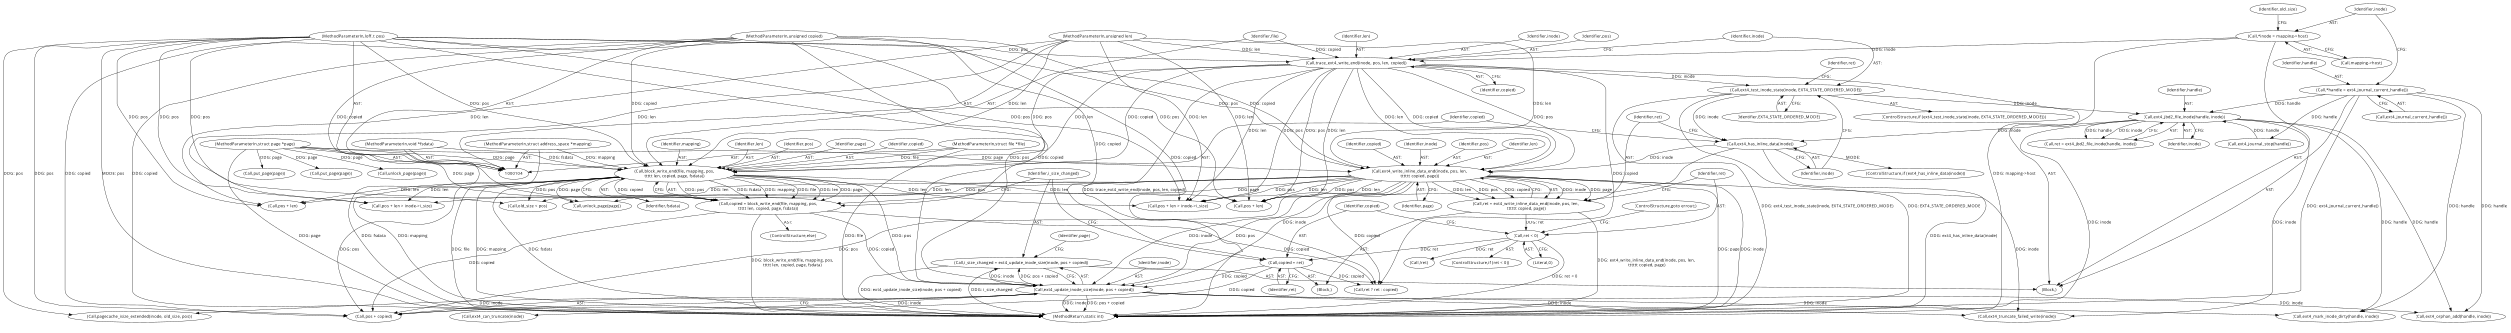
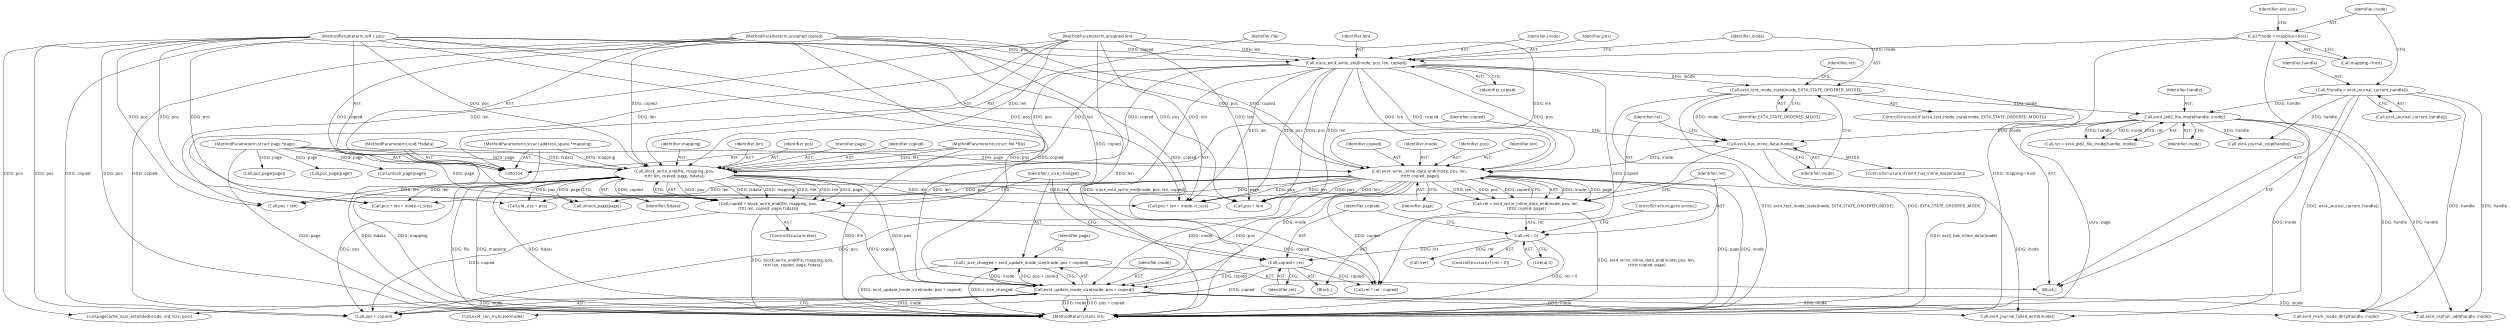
  digraph {
    fontname="Open Sans"
    node [fontname="Open Sans"]
    edge [fontname="Open Sans"]
    n1 [label="(Call,i_size_changed = ext4_update_inode_size(inode, pos + copied))"]
    n2 [label="(Call,ext4_update_inode_size(inode, pos + copied))"]
    n3 [label="(Block,)"]
    n4 [label="(MethodReturn,static int)"]
    n5 [label="(Call,pos + copied)"]
    n6 [label="(Call,ext4_mark_inode_dirty(handle, inode))"]
    n7 [label="(Call,ext4_can_truncate(inode))"]
    n8 [label="(Call,pagecache_isize_extended(inode, old_size, pos))"]
-   n9 [label="(Call,ext4_truncate_failed_write(inode))"]
+   n9 [label="(Call,ext4_journal_failed_write(inode))"]
    n10 [label="(Call,ext4_orphan_add(handle, inode))"]
    n11 [label="(Call,ext4_write_inline_data_end(inode, pos, len,\n \t\t\t\t\t\t copied, page))"]
    n12 [label="(Call,ret = ext4_write_inline_data_end(inode, pos, len,\n \t\t\t\t\t\t copied, page))"]
    n13 [label="(Call,unlock_page(page))"]
    n14 [label="(Identifier,page)"]
    n15 [label="(Call,old_size < pos)"]
    n16 [label="(Call,pos + len)"]
    n17 [label="(Call,ret ? ret : copied)"]
    n18 [label="(Call,pos + len > inode->i_size)"]
    n19 [label="(Call,pos + len > inode->i_size)"]
    n20 [label="(Call,pos + len)"]
    n21 [label="(Block,)"]
    n22 [label="(Call,ret < 0)"]
    n23 [label="(Call,ext4_has_inline_data(inode))"]
    n24 [label="(ControlStructure,if (ext4_has_inline_data(inode)))"]
    n25 [label="(Identifier,inode)"]
    n26 [label="(Call,ext4_test_inode_state(inode, EXT4_STATE_ORDERED_MODE))"]
    n27 [label="(Call,ext4_jbd2_file_inode(handle, inode))"]
    n28 [label="(Identifier,inode)"]
    n29 [label="(Call,ext4_journal_stop(handle))"]
    n30 [label="(Call,ret = ext4_jbd2_file_inode(handle, inode))"]
    n31 [label="(Call,*handle = ext4_journal_current_handle())"]
    n32 [label="(Call,ext4_journal_current_handle())"]
    n33 [label="(ControlStructure,if (ext4_test_inode_state(inode, EXT4_STATE_ORDERED_MODE)))"]
    n34 [label="(Identifier,EXT4_STATE_ORDERED_MODE)"]
    n35 [label="(Call,trace_ext4_write_end(inode, pos, len, copied))"]
    n36 [label="(Call,block_write_end(file, mapping, pos,\n\t\t\t\t\t len, copied, page, fsdata))"]
    n37 [label="(Identifier,copied)"]
    n38 [label="(Call,copied = block_write_end(file, mapping, pos,\n\t\t\t\t\t len, copied, page, fsdata))"]
    n39 [label="(Identifier,fsdata)"]
    n40 [label="(Call,*inode = mapping->host)"]
    n41 [label="(Call,mapping->host)"]
    n42 [label="(MethodParameterIn,loff_t pos)"]
    1000104
    n44 [label="(MethodParameterIn,unsigned len)"]
    n45 [label="(MethodParameterIn,unsigned copied)"]
    n46 [label="(Call,copied = ret)"]
    n47 [label="(Identifier,ret)"]
    n48 [label="(ControlStructure,else)"]
    n49 [label="(MethodParameterIn,struct page *page)"]
    n50 [label="(Call,put_page(page))"]
    n51 [label="(Call,put_page(page))"]
    n52 [label="(Call,unlock_page(page))"]
    n53 [label="(MethodParameterIn,struct file *file)"]
    n54 [label="(MethodParameterIn,struct address_space *mapping)"]
    n55 [label="(MethodParameterIn,void *fsdata)"]
    n56 [label="(Literal,0)"]
    n57 [label="(Call,!ret)"]
    n58 [label="(ControlStructure,if (ret < 0))"]
    n59 [label="(Identifier,copied)"]
    n60 [label="(Identifier,len)"]
    n61 [label="(Identifier,mapping)"]
    n62 [label="(Identifier,old_size)"]
    n63 [label="(Identifier,handle)"]
    n64 [label="(Identifier,inode)"]
    n65 [label="(Identifier,inode)"]
    n66 [label="(ControlStructure,goto errout;)"]
    n67 [label="(Identifier,inode)"]
    n68 [label="(Identifier,len)"]
    n69 [label="(Identifier,pos)"]
    n70 [label="(Identifier,inode)"]
    n71 [label="(Identifier,file)"]
    n72 [label="(Identifier,ret)"]
    n73 [label="(Identifier,copied)"]
    n74 [label="(Identifier,page)"]
    n75 [label="(Identifier,pos)"]
    n76 [label="(Identifier,ret)"]
    n77 [label="(Identifier,i_size_changed)"]
    n78 [label="(Identifier,inode)"]
    n79 [label="(Identifier,ret)"]
    n80 [label="(Identifier,page)"]
    n81 [label="(Identifier,copied)"]
    n82 [label="(Identifier,pos)"]
    n83 [label="(Identifier,len)"]
    n84 [label="(Identifier,handle)"]
    n85 [label="(Identifier,copied)"]
    n1 -> n2 [label="CFG: "]
    n1 -> n3 [label="AST: "]
    n1 -> n4 [label="DDG: ext4_update_inode_size(inode, pos + copied)"]
    n1 -> n4 [label="DDG: i_size_changed"]
    n2 -> n1 [label="AST: "]
    n2 -> n1 [label="DDG: inode"]
    n2 -> n1 [label="DDG: pos + copied"]
    n2 -> n4 [label="DDG: inode"]
    n2 -> n4 [label="DDG: pos + copied"]
    n2 -> n5 [label="CFG: "]
    n2 -> n6 [label="DDG: inode"]
    n2 -> n7 [label="DDG: inode"]
    n2 -> n8 [label="DDG: inode"]
    n2 -> n9 [label="DDG: inode"]
    n2 -> n10 [label="DDG: inode"]
    n5 -> n2 [label="AST: "]
    n11 -> n2 [label="DDG: inode"]
    n11 -> n2 [label="DDG: pos"]
    n11 -> n4 [label="DDG: inode"]
    n11 -> n4 [label="DDG: page"]
    n11 -> n5 [label="DDG: pos"]
    n11 -> n9 [label="DDG: inode"]
    n11 -> n12 [label="AST: "]
    n11 -> n12 [label="DDG: inode"]
    n11 -> n12 [label="DDG: page"]
    n11 -> n12 [label="DDG: len"]
    n11 -> n12 [label="DDG: pos"]
    n11 -> n12 [label="DDG: copied"]
    n11 -> n13 [label="DDG: page"]
    n11 -> n14 [label="CFG: "]
    n11 -> n15 [label="DDG: pos"]
    n11 -> n16 [label="DDG: len"]
    n11 -> n17 [label="DDG: copied"]
    n11 -> n18 [label="DDG: len"]
    n11 -> n19 [label="DDG: pos"]
    n11 -> n19 [label="DDG: len"]
    n11 -> n20 [label="DDG: pos"]
    n11 -> n20 [label="DDG: len"]
    n12 -> n4 [label="DDG: ext4_write_inline_data_end(inode, pos, len,\n \t\t\t\t\t\t copied, page)"]
    n12 -> n11 [label="CFG: "]
    n12 -> n21 [label="AST: "]
    n12 -> n22 [label="DDG: ret"]
    n14 -> n11 [label="AST: "]
    n22 -> n4 [label="DDG: ret < 0"]
    n22 -> n46 [label="DDG: ret"]
    n22 -> n56 [label="CFG: "]
    n22 -> n57 [label="DDG: ret"]
    n22 -> n58 [label="AST: "]
    n23 -> n2 [label="DDG: inode"]
    n23 -> n4 [label="DDG: ext4_has_inline_data(inode)"]
    n23 -> n11 [label="DDG: inode"]
    n23 -> n24 [label="MODE: "]
    n23 -> n25 [label="CFG: "]
    n25 -> n23 [label="AST: "]
    n25 -> n26 [label="CFG: "]
    n26 -> n4 [label="DDG: ext4_test_inode_state(inode, EXT4_STATE_ORDERED_MODE)"]
    n26 -> n4 [label="DDG: EXT4_STATE_ORDERED_MODE"]
    n26 -> n23 [label="DDG: inode"]
    n26 -> n27 [label="DDG: inode"]
    n26 -> n33 [label="AST: "]
    n26 -> n34 [label="CFG: "]
-   n27 -> n4 [label="DDG: inode"]
+   n27 -> n4 [label="DDG: page"]
    n27 -> n6 [label="DDG: handle"]
    n27 -> n9 [label="DDG: inode"]
    n27 -> n10 [label="DDG: handle"]
    n27 -> n23 [label="DDG: inode"]
    n27 -> n28 [label="CFG: "]
-   n29 -> n27 [label="DDG: handle"]
+   n27 -> n29 [label="DDG: handle"]
    n27 -> n30 [label="AST: "]
    n27 -> n30 [label="DDG: handle"]
    n27 -> n30 [label="DDG: inode"]
    n28 -> n27 [label="AST: "]
-   n30 -> n27 [label="CFG: "]
+   n30 -> n27 [label="DDG: ret"]
    n31 -> n3 [label="AST: "]
    n31 -> n4 [label="DDG: ext4_journal_current_handle()"]
    n31 -> n6 [label="DDG: handle"]
    n31 -> n10 [label="DDG: handle"]
    n31 -> n27 [label="DDG: handle"]
    n31 -> n29 [label="DDG: handle"]
    n31 -> n32 [label="CFG: "]
    n32 -> n31 [label="AST: "]
    n34 -> n26 [label="AST: "]
    n35 -> n3 [label="AST: "]
    n35 -> n4 [label="DDG: trace_ext4_write_end(inode, pos, len, copied)"]
    n35 -> n11 [label="DDG: pos"]
    n35 -> n11 [label="DDG: len"]
    n35 -> n11 [label="DDG: copied"]
    n35 -> n17 [label="DDG: copied"]
    n35 -> n19 [label="DDG: pos"]
    n35 -> n19 [label="DDG: len"]
    n35 -> n20 [label="DDG: pos"]
    n35 -> n20 [label="DDG: len"]
    n35 -> n26 [label="DDG: inode"]
    n35 -> n36 [label="DDG: pos"]
    n35 -> n36 [label="DDG: len"]
    n35 -> n36 [label="DDG: copied"]
    n35 -> n37 [label="CFG: "]
    n36 -> n2 [label="DDG: pos"]
    n36 -> n4 [label="DDG: file"]
    n36 -> n4 [label="DDG: mapping"]
    n36 -> n4 [label="DDG: fsdata"]
    n36 -> n5 [label="DDG: pos"]
    n36 -> n13 [label="DDG: page"]
    n36 -> n15 [label="DDG: pos"]
    n36 -> n16 [label="DDG: len"]
    n36 -> n18 [label="DDG: len"]
    n36 -> n19 [label="DDG: len"]
    n36 -> n20 [label="DDG: len"]
    n36 -> n38 [label="AST: "]
    n36 -> n38 [label="DDG: pos"]
    n36 -> n38 [label="DDG: fsdata"]
    n36 -> n38 [label="DDG: mapping"]
    n36 -> n38 [label="DDG: file"]
    n36 -> n38 [label="DDG: len"]
    n36 -> n38 [label="DDG: page"]
    n36 -> n38 [label="DDG: copied"]
    n36 -> n39 [label="CFG: "]
    n37 -> n35 [label="AST: "]
    n38 -> n2 [label="DDG: copied"]
    n38 -> n4 [label="DDG: block_write_end(file, mapping, pos,\n\t\t\t\t\t len, copied, page, fsdata)"]
    n38 -> n5 [label="DDG: copied"]
    n38 -> n17 [label="DDG: copied"]
    n38 -> n36 [label="CFG: "]
    n38 -> n48 [label="AST: "]
    n39 -> n36 [label="AST: "]
    n40 -> n3 [label="AST: "]
    n40 -> n4 [label="DDG: mapping->host"]
    n40 -> n35 [label="DDG: inode"]
    n40 -> n41 [label="CFG: "]
    n41 -> n40 [label="AST: "]
    n42 -> n2 [label="DDG: pos"]
-   n42 -> n4 [label="MODE: pos"]
+   n42 -> n4 [label="DDG: pos"]
    n42 -> n5 [label="DDG: pos"]
    n42 -> n8 [label="DDG: pos"]
    n42 -> n11 [label="DDG: pos"]
    n42 -> n15 [label="DDG: pos"]
    n42 -> n16 [label="DDG: pos"]
    n42 -> n18 [label="DDG: pos"]
    n42 -> n19 [label="DDG: pos"]
    n42 -> n20 [label="DDG: pos"]
    n42 -> n35 [label="DDG: pos"]
    n42 -> n36 [label="DDG: pos"]
    n42 -> 1000104 [label="AST: "]
+   n44 -> n4 [label="DDG: len"]
    n44 -> n11 [label="DDG: len"]
    n44 -> n16 [label="DDG: len"]
    n44 -> n18 [label="DDG: len"]
    n44 -> n19 [label="DDG: len"]
    n44 -> n20 [label="DDG: len"]
    n44 -> n35 [label="DDG: len"]
    n44 -> n36 [label="DDG: len"]
    n44 -> 1000104 [label="AST: "]
    n45 -> n2 [label="DDG: copied"]
    n45 -> n4 [label="DDG: copied"]
    n45 -> n5 [label="DDG: copied"]
    n45 -> n11 [label="DDG: copied"]
    n45 -> n17 [label="DDG: copied"]
-   n71 -> n35 [label="DDG: copied"]
+   n45 -> n35 [label="DDG: copied"]
    n45 -> n36 [label="DDG: copied"]
    n45 -> n38 [label="DDG: copied"]
    n45 -> 1000104 [label="AST: "]
    n45 -> n46 [label="DDG: copied"]
    n46 -> n2 [label="DDG: copied"]
    n46 -> n5 [label="DDG: copied"]
    n46 -> n17 [label="DDG: copied"]
    n46 -> n21 [label="AST: "]
    n46 -> n47 [label="CFG: "]
    n47 -> n46 [label="AST: "]
    n49 -> n4 [label="DDG: page"]
    n49 -> n11 [label="DDG: page"]
    n49 -> n13 [label="DDG: page"]
    n49 -> n36 [label="DDG: page"]
    n49 -> 1000104 [label="AST: "]
    n49 -> n50 [label="DDG: page"]
    n49 -> n51 [label="DDG: page"]
    n49 -> n52 [label="DDG: page"]
    n53 -> n4 [label="DDG: file"]
    n53 -> n36 [label="DDG: file"]
    n53 -> 1000104 [label="AST: "]
    n54 -> n4 [label="DDG: mapping"]
    n54 -> n36 [label="DDG: mapping"]
    n54 -> 1000104 [label="AST: "]
    n55 -> n4 [label="DDG: fsdata"]
    n55 -> n36 [label="DDG: fsdata"]
    n55 -> 1000104 [label="AST: "]
    n56 -> n22 [label="AST: "]
    n59 -> n11 [label="AST: "]
    n60 -> n35 [label="AST: "]
    n61 -> n36 [label="AST: "]
    n62 -> n40 [label="CFG: "]
    n63 -> n27 [label="AST: "]
    n64 -> n26 [label="AST: "]
    n64 -> n35 [label="CFG: "]
    n65 -> n11 [label="AST: "]
    n66 -> n22 [label="CFG: "]
    n67 -> n2 [label="AST: "]
    n68 -> n36 [label="AST: "]
    n69 -> n36 [label="AST: "]
    n70 -> n31 [label="CFG: "]
    n70 -> n40 [label="AST: "]
    n71 -> n36 [label="AST: "]
    n72 -> n26 [label="CFG: "]
    n73 -> n23 [label="CFG: "]
    n73 -> n38 [label="AST: "]
    n74 -> n36 [label="AST: "]
    n75 -> n11 [label="AST: "]
    n76 -> n12 [label="AST: "]
    n76 -> n23 [label="CFG: "]
    n77 -> n1 [label="AST: "]
    n77 -> n38 [label="CFG: "]
    n77 -> n46 [label="CFG: "]
    n78 -> n35 [label="AST: "]
    n79 -> n12 [label="CFG: "]
    n79 -> n22 [label="AST: "]
    n80 -> n1 [label="CFG: "]
    n81 -> n22 [label="CFG: "]
    n81 -> n46 [label="AST: "]
    n82 -> n35 [label="AST: "]
    n83 -> n11 [label="AST: "]
    n84 -> n31 [label="AST: "]
    n85 -> n36 [label="AST: "]
  }
